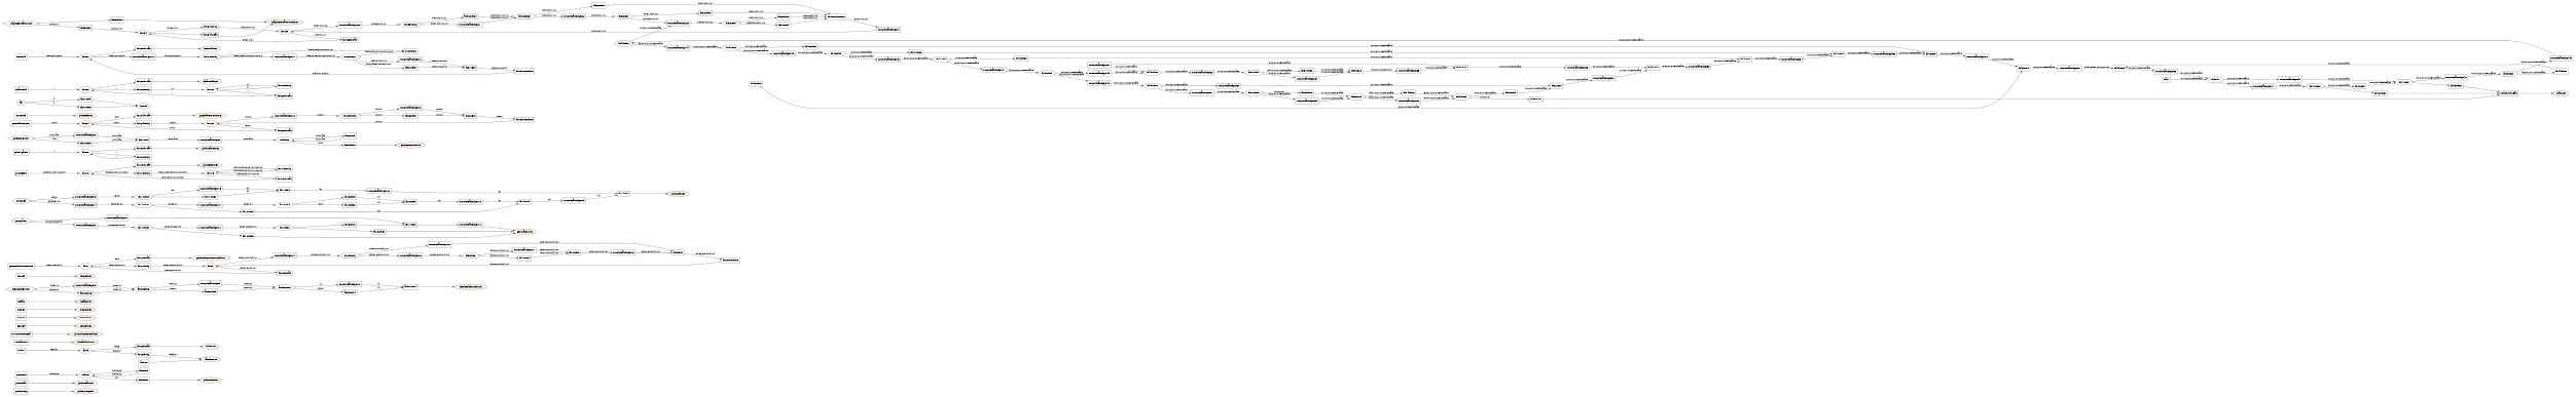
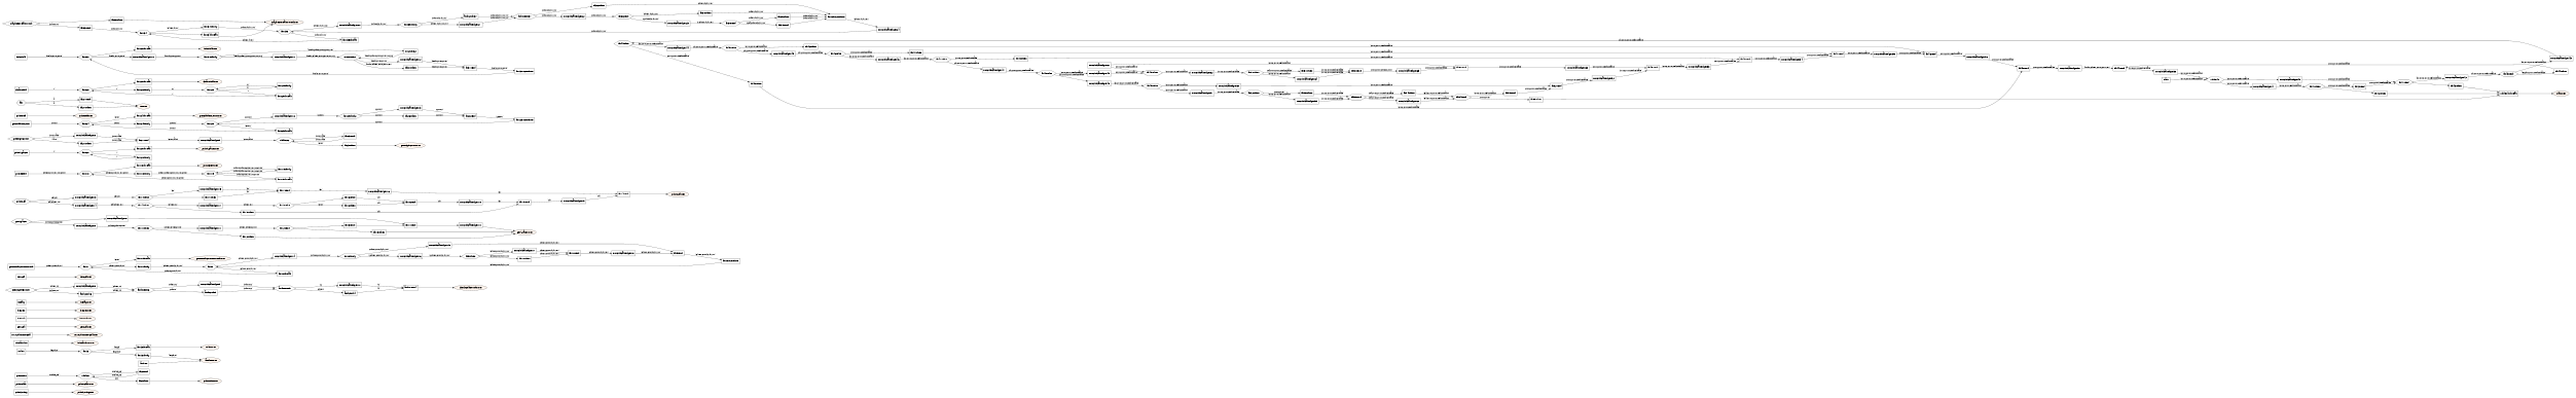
  digraph {
    rankdir=LR
    node [shape=box]
    edge [fontsize="10pt"]
    n1 [label=printString]
    n2 [fillcolor="#fff5ee" label=printString_ret shape=oval style=filled]
    n3 [label=printChar]
    n4 [fillcolor="#fff5ee" label=printChar_ret shape=oval style=filled]
    n5 [label=printUint]
    n6 [label=while_1 shape=hexagon]
    n7 [label=if_2_end]
    n8 [label=if_2_then]
    n9 [fillcolor="#fff5ee" label=printUint_ret shape=oval style=filled]
    n10 [label=strlen]
    n11 [label=for_3 shape=hexagon]
    n12 [label=for_3_break]
    n13 [label=for_3_body]
    n14 [fillcolor="#fff5ee" label=strlen_ret shape=oval style=filled]
    n15 [label=initRandom]
    n16 [fillcolor="#fff5ee" label=initRandom_ret shape=oval style=filled]
    n17 [label=random]
    n18 [fillcolor="#fff5ee" label=random_ret shape=oval style=filled]
    n19 [label=rowColumnToCell]
    n20 [fillcolor="#fff5ee" label=rowColumnToCell_ret shape=oval style=filled]
    n21 [label=getCell]
    n22 [fillcolor="#fff5ee" label=getCell_ret shape=oval style=filled]
    n23 [label=isBomb]
    n24 [fillcolor="#fff5ee" label=isBomb_ret shape=oval style=filled]
    n25 [label=isOpen]
    n26 [fillcolor="#fff5ee" label=isOpen_ret shape=oval style=filled]
    n27 [label=isFlag]
    n28 [fillcolor="#fff5ee" label=isFlag_ret shape=oval style=filled]
    n29 [label=checkCellBounds shape=hexagon]
    n30 [label=no_critical_edge_8]
    n31 [label=and_2nd_6]
    n32 [label=and_next_6 shape=hexagon]
    n33 [label=no_critical_edge_9]
    n34 [label=and_2nd_5]
    n35 [label=and_next_5 shape=hexagon]
    n36 [label=no_critical_edge_10]
    n37 [label=and_2nd_4]
    n38 [label=and_next_4]
    n39 [fillcolor="#fff5ee" label=checkCellBounds_ret shape=oval style=filled]
    n40 [label=setCell]
    n41 [fillcolor="#fff5ee" label=setCell_ret shape=oval style=filled]
    n42 [label=getBombCountAround]
    n43 [label=for_7 shape=hexagon]
    n44 [label=for_7_break]
    n45 [label=for_7_body]
    n46 [fillcolor="#fff5ee" label=getBombCountAround_ret shape=oval style=filled]
    n47 [label=for_8 shape=hexagon]
    n48 [label=for_8_break]
    n49 [label=no_critical_edge_14]
    n50 [label=for_8_body shape=hexagon]
    n51 [label=no_critical_edge_15]
    n52 [label=no_critical_edge_16]
    n53 [label=if_9_end]
    n54 [label=if_9_then shape=hexagon]
    n55 [label=for_8_continue]
    n56 [label=no_critical_edge_17]
    n57 [label=if_10_then]
    n58 [label=if_10_end]
    n59 [label=no_critical_edge_18]
    n60 [label=getSpacer shape=hexagon]
    n61 [label=no_critical_edge_8]
    n62 [label=no_critical_edge_9]
    n63 [label=if_11_end]
    n64 [label=if_11_then shape=hexagon]
    n65 [label=no_critical_edge_10]
    n66 [label=no_critical_edge_11]
    n67 [label=if_12_then]
    n68 [label=if_12_end shape=hexagon]
    n69 [fillcolor="#fff5ee" label=getSpacer_ret shape=oval style=filled]
    n70 [label=if_13_end]
    n71 [label=if_13_then]
    n72 [label=printCell shape=hexagon]
    n73 [label=no_critical_edge_13]
    n74 [label=no_critical_edge_14]
    n75 [label=if_14_else shape=hexagon]
    n76 [label=if_14_then shape=hexagon]
    n77 [label=no_critical_edge_15]
    n78 [label=if_17_then]
    n79 [label=no_critical_edge_17]
    n80 [label=if_15_then]
    n81 [label=if_17_end]
    n82 [label=if_15_else shape=hexagon]
    n83 [label=if_15_end]
    n84 [label=no_critical_edge_16]
    n85 [label=if_16_else]
    n86 [label=if_16_then]
    n87 [label=no_critical_edge_19]
    n88 [label=if_14_end]
    n89 [label=if_16_end]
    n90 [fillcolor="#fff5ee" label=printCell_ret shape=oval style=filled]
    n91 [label=no_critical_edge_18]
    n92 [label=printField]
    n93 [label=for_18 shape=hexagon]
    n94 [label=for_18_break]
    n95 [label=for_18_body]
    n96 [fillcolor="#fff5ee" label=printField_ret shape=oval style=filled]
    n97 [label=for_19 shape=hexagon]
    n98 [label=for_19_break]
    n99 [label=for_19_body]
    n100 [label=printSpaces]
    n101 [label=for_20 shape=hexagon]
    n102 [label=for_20_break]
    n103 [label=for_20_body]
    n104 [fillcolor="#fff5ee" label=printSpaces_ret shape=oval style=filled]
    n105 [label=getDigitCount shape=hexagon]
    n106 [label=no_critical_edge_8]
    n107 [label=if_21_then]
    n108 [label=if_21_end]
    n109 [label=no_critical_edge_9]
    n110 [label=while_22 shape=hexagon]
    n111 [label=if_23_end]
    n112 [label=if_23_then]
    n113 [fillcolor="#fff5ee" label=getDigitCount_ret shape=oval style=filled]
    n114 [label=getHiddenCount]
    n115 [label=for_24 shape=hexagon]
    n116 [label=for_24_break]
    n117 [label=for_24_body]
    n118 [fillcolor="#fff5ee" label=getHiddenCount_ret shape=oval style=filled]
    n119 [label=for_25 shape=hexagon]
    n120 [label=for_25_break]
    n121 [label=no_critical_edge_12]
    n122 [label=for_25_body shape=hexagon]
    n123 [label=no_critical_edge_13]
    n124 [label=if_26_then]
    n125 [label=if_26_end]
    n126 [label=for_25_continue]
    n127 [label=printLeft]
    n128 [fillcolor="#fff5ee" label=printLeft_ret shape=oval style=filled]
    n129 [label=abs shape=hexagon]
    n130 [label=if_27_end]
    n131 [label=if_27_then]
    n132 [fillcolor="#fff5ee" label=ret_ret shape=oval style=filled]
    n133 [label=clearField]
    n134 [label=for_28 shape=hexagon]
    n135 [label=for_28_break]
    n136 [label=for_28_body]
    n137 [fillcolor="#fff5ee" label=clearField_ret shape=oval style=filled]
    n138 [label=for_29 shape=hexagon]
    n139 [label=for_29_break]
    n140 [label=for_29_body]
    n141 [label=initField]
    n142 [label=for_30 shape=hexagon]
    n143 [label=for_30_break]
    n144 [label=no_critical_edge_10]
    n145 [fillcolor="#fff5ee" label=initField_ret shape=oval style=filled]
    n146 [label=for_30_body shape=hexagon]
    n147 [label=no_critical_edge_11]
    n148 [label=or_2nd_32]
    n149 [label=or_next_32 shape=hexagon]
    n150 [label=no_critical_edge_12]
    n151 [label=if_31_then]
    n152 [label=if_31_end]
    n153 [label=for_30_continue]
    n154 [label=maybeRevealAround shape=hexagon]
    n155 [label=if_33_end]
    n156 [label=if_33_then]
    n157 [label=for_34 shape=hexagon]
    n158 [fillcolor="#fff5ee" label=maybeRevealAround_ret shape=oval style=filled]
    n159 [label=for_34_break]
    n160 [label=for_34_body]
    n161 [label=for_35 shape=hexagon]
    n162 [label=for_35_break]
    n163 [label=no_critical_edge_20]
    n164 [label=for_35_body shape=hexagon]
    n165 [label=no_critical_edge_21]
    n166 [label=and_2nd_37]
    n167 [label=and_next_37 shape=hexagon]
    n168 [label=no_critical_edge_22]
    n169 [label=if_36_then]
    n170 [label=if_36_end shape=hexagon]
    n171 [label=for_35_continue]
    n172 [label=no_critical_edge_23]
    n173 [label=if_38_then]
    n174 [label=no_critical_edge_24]
    n175 [label=if_38_end shape=hexagon]
    n176 [label=if_39_end]
    n177 [label=if_39_then]
    n178 [label=main]
    n179 [label=while_40 shape=hexagon]
    n180 [label=no_critical_edge_40]
    n181 [label=no_critical_edge_41]
    n182 [label=if_41_end shape=hexagon]
    n183 [label=if_41_then shape=hexagon]
    n184 [label=no_critical_edge_42]
    n185 [label=if_43_then]
    n186 [label=if_42_end]
    n187 [label=if_42_then]
    n188 [label=while_40_break]
    n189 [label=if_43_end shape=hexagon]
    n190 [label=no_critical_edge_43]
    n191 [label=if_44_then]
    n192 [label=if_44_else shape=hexagon]
    n193 [label=if_44_end]
    n194 [label=no_critical_edge_44]
    n195 [label=if_45_then]
    n196 [label=no_critical_edge_58]
    n197 [label=if_45_else shape=hexagon]
    n198 [label=if_45_end]
    n199 [label=no_critical_edge_45]
    n200 [label=if_46_then]
    n201 [label=no_critical_edge_57]
    n202 [label=if_46_else shape=hexagon]
    n203 [label=if_46_end]
    n204 [label=no_critical_edge_46]
    n205 [label=if_47_then]
    n206 [label=no_critical_edge_56]
    n207 [label=if_47_else shape=hexagon]
    n208 [label=if_47_end]
    n209 [label=no_critical_edge_47]
    n210 [label=if_48_then]
    n211 [label=no_critical_edge_55]
    n212 [label=if_48_else shape=hexagon]
    n213 [label=if_48_end]
    n214 [label=no_critical_edge_48]
    n215 [label=no_critical_edge_49]
    n216 [label=no_critical_edge_54]
    n217 [label=if_49_else shape=hexagon]
    n218 [label=if_49_then shape=hexagon]
    n219 [label=no_critical_edge_50]
    n220 [label=no_critical_edge_51]
    n221 [label=no_critical_edge_61]
    n222 [label=no_critical_edge_62]
    n223 [label=if_52_end]
    n224 [label=if_52_then shape=hexagon]
    n225 [label=if_50_end]
    n226 [label=if_50_then shape=hexagon]
    n227 [label=no_critical_edge_52]
    n228 [label=no_critical_edge_59]
    n229 [label=if_53_then]
    n230 [label=no_critical_edge_63]
    n231 [label=no_critical_edge_64]
    n232 [label=if_51_then]
    n233 [label=if_53_end shape=hexagon]
    n234 [label=if_51_end]
    n235 [label=no_critical_edge_60]
    n236 [label=if_54_then]
    n237 [label=no_critical_edge_65]
    n238 [label=if_54_end shape=hexagon]
    n239 [label=if_55_end]
    n240 [label=if_55_then]
    n241 [label=if_49_end]
    n242 [label=no_critical_edge_53]
    n243 [fillcolor="#fff5ee" label=main_ret shape=oval style=filled]
    subgraph sub_1 {
      n1
      n2
    }
    subgraph sub_2 {
      n3
      n4
    }
    subgraph sub_3 {
      n5
      n6
      n7
      n8
      n9
    }
    subgraph sub_4 {
      n10
      n11
      n12
      n13
      n14
    }
    subgraph sub_5 {
      n15
      n16
    }
    subgraph sub_6 {
      n17
      n18
    }
    subgraph sub_7 {
      n19
      n20
    }
    subgraph sub_8 {
      n21
      n22
    }
    subgraph sub_9 {
      n23
      n24
    }
    subgraph sub_10 {
      n25
      n26
    }
    subgraph sub_11 {
      n27
      n28
    }
    subgraph sub_12 {
      n29
      n30
      n31
      n32
      n33
      n34
      n35
      n36
      n37
      n38
      n39
    }
    subgraph sub_13 {
      n40
      n41
    }
    subgraph sub_14 {
      n42
      n43
      n44
      n45
      n46
      n47
      n48
      n49
      n50
      n51
      n52
      n53
      n54
      n55
      n56
      n57
      n58
      n59
    }
    subgraph sub_15 {
      n60
      n61
      n62
      n63
      n64
      n65
      n66
      n67
      n68
      n69
      n70
      n71
    }
    subgraph sub_16 {
      n72
      n73
      n74
      n75
      n76
      n77
      n78
      n79
      n80
      n81
      n82
      n83
      n84
      n85
      n86
      n87
      n88
      n89
      n90
      n91
    }
    subgraph sub_17 {
      n92
      n93
      n94
      n95
      n96
      n97
      n98
      n99
    }
    subgraph sub_18 {
      n100
      n101
      n102
      n103
      n104
    }
    subgraph sub_19 {
      n105
      n106
      n107
      n108
      n109
      n110
      n111
      n112
      n113
    }
    subgraph sub_20 {
      n114
      n115
      n116
      n117
      n118
      n119
      n120
      n121
      n122
      n123
      n124
      n125
      n126
    }
    subgraph sub_21 {
      n127
      n128
    }
    subgraph sub_22 {
      n129
      n130
      n131
      n132
    }
    subgraph sub_23 {
      n133
      n134
      n135
      n136
      n137
      n138
      n139
      n140
    }
    subgraph sub_24 {
      n141
      n142
      n143
      n144
      n145
      n146
      n147
      n148
      n149
      n150
      n151
      n152
      n153
    }
    subgraph sub_25 {
      n154
      n155
      n156
      n157
      n158
      n159
      n160
      n161
      n162
      n163
      n164
      n165
      n166
      n167
      n168
      n169
      n170
      n171
      n172
      n173
      n174
      n175
      n176
      n177
    }
    subgraph sub_26 {
      n178
      n179
      n180
      n181
      n182
      n183
      n184
      n185
      n186
      n187
      n188
      n189
      n190
      n191
      n192
      n193
      n194
      n195
      n196
      n197
      n198
      n199
      n200
      n201
      n202
      n203
      n204
      n205
      n206
      n207
      n208
      n209
      n210
      n211
      n212
      n213
      n214
      n215
      n216
      n217
      n218
      n219
      n220
      n221
      n222
      n223
      n224
      n225
      n226
      n227
      n228
      n229
      n230
      n231
      n232
      n233
      n234
      n235
      n236
      n237
      n238
      n239
      n240
      n241
      n242
      n243
    }
    n1 -> n2
    n3 -> n4
    n5 -> n6 [label="(number,pos)"]
    n6 -> n7 [label="(number,pos)"]
    n6 -> n8 [label="(pos)"]
    n7 -> n6 [label="(number,pos)"]
    n8 -> n9
    n10 -> n11 [label="(length,str)"]
    n11 -> n12 [label="(length)"]
    n11 -> n13 [label="(length,str)"]
    n12 -> n14
    n13 -> n18 [label="(length,str)"]
    n15 -> n16
    n17 -> n18
    n19 -> n20
    n21 -> n22
    n23 -> n24
    n25 -> n26
    n27 -> n28
    n29 -> n30 [label="(column,t.2)"]
    n29 -> n31 [label="(column,row)"]
    n30 -> n32 [label="(column,t.2)"]
    n31 -> n32 [label="(column,t.2)"]
    n32 -> n33 [label="(column,t.2)"]
    n32 -> n34 [label="(column)"]
    n33 -> n35 [label="(column,t.2)"]
    n34 -> n35 [label="(column,t.2)"]
    n35 -> n36 [label="(t.2)"]
    n35 -> n37 [label="(column)"]
    n36 -> n38 [label="(t.2)"]
    n37 -> n38 [label="(t.2)"]
    n38 -> n39
    n40 -> n41
    n42 -> n43 [label="(column,count,dr,row)"]
    n43 -> n44 [label="(count)"]
    n43 -> n45 [label="(column,count,dr,row)"]
    n44 -> n46
    n45 -> n47 [label="(column,count,dc,dr,r,row)"]
    n47 -> n48 [label="(column,count,dr,row)"]
    n47 -> n49 [label="(column,count,dc,dr,r,row)"]
    n48 -> n43 [label="(column,count,dr,row)"]
    n49 -> n50 [label="(column,count,dc,dr,r,row)"]
    n50 -> n51 [label="(column,count,dc,dr,r,row)"]
    n50 -> n52 [label="(c,column,count,dc,dr,r,row)"]
    n51 -> n53 [label="(column,count,dc,dr,r,row)"]
    n52 -> n54 [label="(c,column,count,dc,dr,r,row)"]
    n53 -> n55 [label="(column,count,dc,dr,r,row)"]
    n54 -> n56 [label="(column,count,dc,dr,r,row)"]
    n54 -> n57 [label="(column,count,dc,dr,r,row)"]
    n55 -> n47 [label="(column,count,dc,dr,r,row)"]
    n56 -> n58 [label="(column,count,dc,dr,r,row)"]
    n57 -> n58 [label="(column,count,dc,dr,r,row)"]
    n58 -> n59 [label="(column,count,dc,dr,r,row)"]
    n59 -> n53 [label="(column,count,dc,dr,r,row)"]
    n60 -> n61
    n60 -> n62 [label="(column,columnCursor)"]
    n61 -> n63
    n62 -> n64 [label="(column,columnCursor)"]
    n63 -> n65
    n64 -> n66 [label="(column,columnCursor)"]
    n64 -> n67
    n65 -> n69
    n66 -> n68 [label="(column,columnCursor)"]
    n67 -> n69
    n68 -> n70
    n68 -> n71
    n70 -> n63
    n71 -> n69
    n72 -> n73 [label="(cell,chr)"]
    n72 -> n74 [label="(cell,column,row)"]
    n73 -> n75 [label="(cell,chr)"]
    n74 -> n76 [label="(cell,column,row)"]
    n75 -> n77 [label="(chr)"]
    n75 -> n78
    n76 -> n79 [label="(column,row)"]
    n76 -> n80
    n77 -> n81 [label="(chr)"]
    n78 -> n81 [label="(chr)"]
    n79 -> n82 [label="(column,row)"]
    n80 -> n83 [label="(chr)"]
    n81 -> n84 [label="(chr)"]
    n82 -> n85
    n82 -> n86 [label="(count)"]
    n83 -> n87 [label="(chr)"]
    n84 -> n88 [label="(chr)"]
    n85 -> n89 [label="(chr)"]
    n86 -> n89 [label="(chr)"]
    n87 -> n88 [label="(chr)"]
    n88 -> n90
    n89 -> n91 [label="(chr)"]
    n91 -> n83 [label="(chr)"]
    n92 -> n93 [label="(columnCursor,row,rowCursor)"]
    n93 -> n94
    n93 -> n95 [label="(columnCursor,row,rowCursor)"]
    n94 -> n96
    n95 -> n97 [label="(column,columnCursor,row,rowCursor)"]
    n97 -> n98 [label="(columnCursor,row,rowCursor)"]
    n97 -> n99 [label="(column,columnCursor,row,rowCursor)"]
    n98 -> n93 [label="(columnCursor,row,rowCursor)"]
    n99 -> n97 [label="(column,columnCursor,row,rowCursor)"]
    n100 -> n101 [label="(i)"]
    n101 -> n102
    n101 -> n103 [label="(i)"]
    n102 -> n104
    n103 -> n101 [label="(i)"]
    n105 -> n106 [label="(count,value)"]
    n105 -> n107 [label="(value)"]
    n106 -> n108 [label="(count,value)"]
    n107 -> n108 [label="(count,value)"]
    n108 -> n109 [label="(count,value)"]
    n109 -> n110 [label="(count,value)"]
    n110 -> n111 [label="(count,value)"]
    n110 -> n112 [label="(count)"]
    n111 -> n110 [label="(count,value)"]
    n112 -> n113
    n114 -> n115 [label="(count,r)"]
    n115 -> n116 [label="(count)"]
    n115 -> n117 [label="(count,r)"]
    n116 -> n118
    n117 -> n119 [label="(c,count,r)"]
    n119 -> n120 [label="(count,r)"]
    n119 -> n121 [label="(c,count,r)"]
    n120 -> n115 [label="(count,r)"]
    n121 -> n122 [label="(c,count,r)"]
    n122 -> n123 [label="(c,count,r)"]
    n122 -> n124 [label="(c,count,r)"]
    n123 -> n125 [label="(c,count,r)"]
    n124 -> n125 [label="(c,count,r)"]
    n125 -> n126 [label="(c,count,r)"]
    n126 -> n119 [label="(c,count,r)"]
    n127 -> n128
    n129 -> n130 [label="(a)"]
    n129 -> n131 [label="(a)"]
    n130 -> n132
    n131 -> n132
    n133 -> n134 [label="(r)"]
    n134 -> n135
    n134 -> n136 [label="(r)"]
    n135 -> n137
    n136 -> n138 [label="(c,r)"]
    n138 -> n139 [label="(r)"]
    n138 -> n140 [label="(c,r)"]
    n139 -> n134 [label="(r)"]
    n140 -> n138 [label="(c,r)"]
    n141 -> n142 [label="(bombs,curr_c,curr_r)"]
    n142 -> n143
    n142 -> n144 [label="(bombs,curr_c,curr_r)"]
    n143 -> n145
    n144 -> n146 [label="(bombs,curr_c,curr_r)"]
    n146 -> n147 [label="(bombs,column,curr_c,curr_r,row,t.13)"]
    n146 -> n148 [label="(bombs,column,curr_c,curr_r,row)"]
    n147 -> n149 [label="(bombs,column,curr_c,curr_r,row,t.13)"]
-   n149 -> n148 [label="(bombs,column,curr_c,curr_r,row,t.13)"]
+   n148 -> n149 [label="(bombs,column,curr_c,curr_r,row,t.13)"]
    n149 -> n150 [label="(bombs,curr_c,curr_r)"]
    n149 -> n151 [label="(bombs,column,curr_c,curr_r,row)"]
    n150 -> n152 [label="(bombs,curr_c,curr_r)"]
    n151 -> n152 [label="(bombs,curr_c,curr_r)"]
    n152 -> n153 [label="(bombs,curr_c,curr_r)"]
    n153 -> n142 [label="(bombs,curr_c,curr_r)"]
    n154 -> n155 [label="(column,row)"]
    n154 -> n156
    n155 -> n157 [label="(column,dr,row)"]
    n156 -> n158
    n157 -> n159
    n157 -> n160 [label="(column,dr,row)"]
    n159 -> n158
    n160 -> n161 [label="(column,dc,dr,r,row)"]
    n161 -> n162 [label="(column,dr,row)"]
    n161 -> n163 [label="(column,dc,dr,r,row)"]
    n162 -> n157 [label="(column,dr,row)"]
    n163 -> n164 [label="(column,dc,dr,r,row)"]
    n164 -> n165 [label="(column,dc,dr,r,row,t.14)"]
    n164 -> n166 [label="(column,dc,dr,r,row)"]
    n165 -> n167 [label="(column,dc,dr,r,row,t.14)"]
    n166 -> n167 [label="(column,dc,dr,r,row,t.14)"]
    n167 -> n168 [label="(column,dc,dr,r,row)"]
    n167 -> n169 [label="(column,dc,dr,r,row)"]
    n168 -> n170 [label="(column,dc,dr,r,row)"]
    n169 -> n171 [label="(column,dc,dr,r,row)"]
    n170 -> n172 [label="(c,column,dc,dr,r,row)"]
    n170 -> n173 [label="(column,dc,dr,r,row)"]
    n171 -> n174 [label="(column,dc,dr,r,row)"]
    n172 -> n175 [label="(c,column,dc,dr,r,row)"]
    n173 -> n171 [label="(column,dc,dr,r,row)"]
    n174 -> n161 [label="(column,dc,dr,r,row)"]
    n175 -> n176 [label="(c,cell,column,dc,dr,r,row)"]
    n175 -> n177 [label="(column,dc,dr,r,row)"]
    n176 -> n171 [label="(column,dc,dr,r,row)"]
    n177 -> n171 [label="(column,dc,dr,r,row)"]
    n178 -> n179 [label="(curr_c,curr_r,needsInitialize)"]
    n179 -> n180 [label="(curr_c,curr_r,needsInitialize)"]
    n179 -> n181 [label="(curr_c,curr_r,needsInitialize)"]
    n180 -> n182 [label="(curr_c,curr_r,needsInitialize)"]
    n181 -> n183 [label="(curr_c,curr_r,needsInitialize)"]
    n182 -> n184 [label="(chr,curr_c,curr_r,needsInitialize)"]
    n182 -> n185
    n183 -> n186 [label="(curr_c,curr_r,needsInitialize)"]
    n183 -> n187
    n184 -> n189 [label="(chr,curr_c,curr_r,needsInitialize)"]
    n185 -> n188
    n186 -> n182 [label="(curr_c,curr_r,needsInitialize)"]
    n187 -> n188
    n188 -> n243
    n189 -> n190 [label="(chr,curr_c,curr_r,needsInitialize)"]
    n189 -> n191 [label="(length_c,curr_r,needsInitialize)"]
    n190 -> n192 [label="(chr,curr_c,curr_r,needsInitialize)"]
    n191 -> n193 [label="(curr_c,curr_r,needsInitialize)"]
    n192 -> n194 [label="(chr,curr_c,curr_r,needsInitialize)"]
-   n192 -> n172 [label="(curr_c,curr_r,needsInitialize)"]
+   n192 -> n195 [label="(curr_c,curr_r,needsInitialize)"]
    n193 -> n196 [label="(curr_c,curr_r,needsInitialize)"]
    n194 -> n197 [label="(chr,curr_c,curr_r,needsInitialize)"]
    n195 -> n198 [label="(curr_c,curr_r,needsInitialize)"]
    n196 -> n179 [label="(curr_c,curr_r,needsInitialize)"]
    n197 -> n199 [label="(chr,curr_c,curr_r,needsInitialize)"]
    n197 -> n200 [label="(curr_c,curr_r,needsInitialize)"]
    n198 -> n201 [label="(curr_c,curr_r,needsInitialize)"]
    n199 -> n202 [label="(chr,curr_c,curr_r,needsInitialize)"]
    n200 -> n203 [label="(curr_c,curr_r,needsInitialize)"]
    n201 -> n193 [label="(bombs,column,curr_c,curr_r,row)"]
    n202 -> n204 [label="(chr,curr_c,curr_r,needsInitialize)"]
    n202 -> n205 [label="(curr_c,curr_r,needsInitialize)"]
    n203 -> n206 [label="(curr_c,curr_r,needsInitialize)"]
    n204 -> n207 [label="(chr,curr_c,curr_r,needsInitialize)"]
    n205 -> n208 [label="(curr_c,curr_r,needsInitialize)"]
    n206 -> n198 [label="(curr_c,curr_r,needsInitialize)"]
    n207 -> n209 [label="(chr,curr_c,curr_r,needsInitialize)"]
    n207 -> n210 [label="(curr_c,curr_r,needsInitialize)"]
    n208 -> n211 [label="(curr_c,curr_r,needsInitialize)"]
    n209 -> n212 [label="(chr,curr_c,curr_r,needsInitialize)"]
    n210 -> n213 [label="(curr_c,curr_r,needsInitialize)"]
    n211 -> n203 [label="(curr_c,curr_r,needsInitialize)"]
    n212 -> n214 [label="(chr,curr_c,curr_r,needsInitialize)"]
    n212 -> n215 [label="(curr_c,curr_r,needsInitialize)"]
    n213 -> n216 [label="(curr_c,curr_r,needsInitialize)"]
    n214 -> n217 [label="(chr,curr_c,curr_r,needsInitialize)"]
    n215 -> n218 [label="(curr_c,curr_r,needsInitialize)"]
    n216 -> n208 [label="(curr_c,curr_r,needsInitialize)"]
    n217 -> n219 [label="(curr_c,curr_r,needsInitialize)"]
    n217 -> n220 [label="(curr_c,curr_r,needsInitialize)"]
    n218 -> n222 [label="(curr_c,curr_r,needsInitialize)"]
    n219 -> n223 [label="(curr_c,curr_r,needsInitialize)"]
    n220 -> n224 [label="(curr_c,curr_r,needsInitialize)"]
    n221 -> n218 [label="(curr_c,curr_r,needsInitialize)"]
    n221 -> n225 [label="(curr_c,curr_r,needsInitialize)"]
    n222 -> n226 [label="(curr_c,curr_r,needsInitialize)"]
    n223 -> n227 [label="(curr_c,curr_r,needsInitialize)"]
    n224 -> n228 [label="(curr_c,curr_r,needsInitialize)"]
    n224 -> n229 [label="(curr_c,curr_r)"]
    n225 -> n230 [label="(curr_c,curr_r,needsInitialize)"]
    n226 -> n231 [label="(curr_c,curr_r,needsInitialize)"]
    n226 -> n232 [label="(cell,curr_c,curr_r,needsInitialize)"]
    n227 -> n241 [label="(curr_c,curr_r,needsInitialize)"]
    n228 -> n233 [label="(curr_c,curr_r,needsInitialize)"]
    n229 -> n233 [label="(curr_c,curr_r,needsInitialize)"]
    n230 -> n241 [label="(curr_c,curr_r,needsInitialize)"]
    n231 -> n234 [label="(curr_c,curr_r,needsInitialize)"]
    n232 -> n234 [label="(curr_c,curr_r,needsInitialize)"]
    n233 -> n235 [label="(cell,curr_c,curr_r,needsInitialize)"]
    n233 -> n236 [label="(cell,curr_c,curr_r,needsInitialize)"]
    n234 -> n237 [label="(curr_c,curr_r,columnCursor)"]
    n235 -> n238 [label="(cell,curr_c,curr_r,needsInitialize)"]
    n236 -> n238 [label="(cell,curr_c,curr_r,needsInitialize)"]
    n237 -> n225 [label="(curr_c,curr_r,needsInitialize)"]
    n238 -> n239 [label="(curr_c,curr_r,needsInitialize)"]
    n238 -> n240 [label="(curr_c,curr_r)"]
    n239 -> n223 [label="(curr_c,curr_r,needsInitialize)"]
    n240 -> n188
    n241 -> n242 [label="(curr_c,curr_r,needsInitialize)"]
    n242 -> n213 [label="(curr_c,curr_r,needsInitialize)"]
  }
